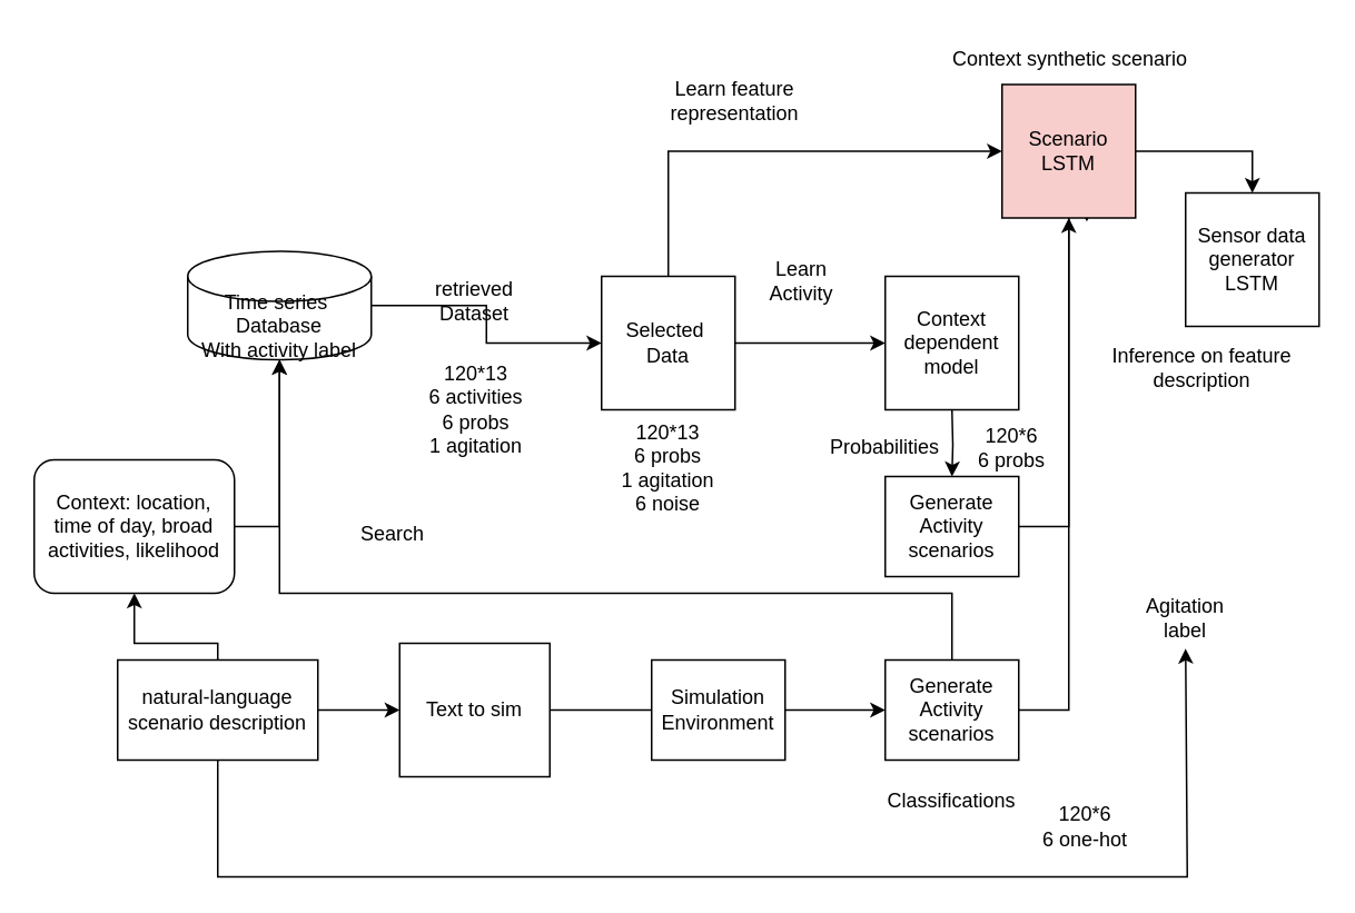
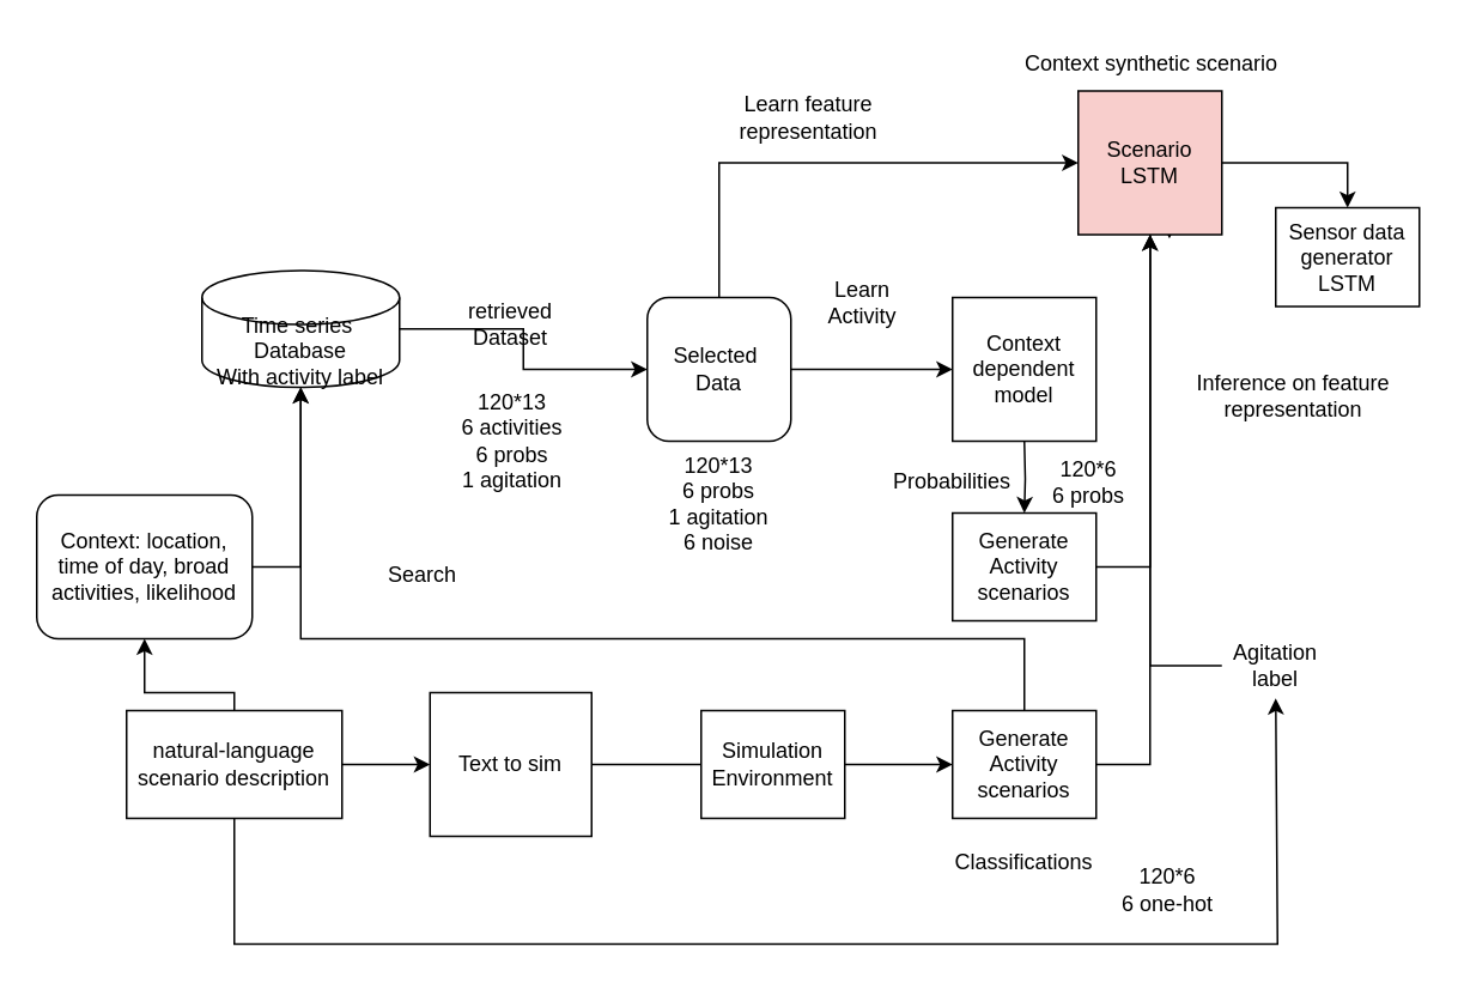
  <mxCell id="0" />
  <mxCell id="1" parent="0" />
  <mxCell id="2" style="edgeStyle=orthogonalEdgeStyle;rounded=0;orthogonalLoop=1;jettySize=auto;html=1;" parent="1" target="11" edge="1"><mxGeometry relative="1" as="geometry"><mxPoint x="570" y="305" as="targetPoint" /><mxPoint x="570" y="245" as="sourcePoint" /></mxGeometry></mxCell>
  <mxCell id="3" style="edgeStyle=orthogonalEdgeStyle;rounded=0;orthogonalLoop=1;jettySize=auto;html=1;entryX=0;entryY=0.5;entryDx=0;entryDy=0;" parent="1" source="4" target="7" edge="1"><mxGeometry relative="1" as="geometry" /></mxCell>
  <mxCell id="4" value="Time series&amp;nbsp;&lt;div&gt;Database&lt;/div&gt;&lt;div&gt;With activity label&lt;/div&gt;" style="shape=cylinder3;whiteSpace=wrap;html=1;boundedLbl=1;backgroundOutline=1;size=15;" parent="1" vertex="1"><mxGeometry x="112" y="150" width="110" height="65" as="geometry" /></mxCell>
  <mxCell id="5" style="edgeStyle=orthogonalEdgeStyle;rounded=0;orthogonalLoop=1;jettySize=auto;html=1;entryX=0;entryY=0.5;entryDx=0;entryDy=0;" parent="1" source="7" edge="1"><mxGeometry relative="1" as="geometry"><mxPoint x="530" y="205" as="targetPoint" /></mxGeometry></mxCell>
  <mxCell id="6" style="edgeStyle=orthogonalEdgeStyle;rounded=0;orthogonalLoop=1;jettySize=auto;html=1;entryX=0;entryY=0.5;entryDx=0;entryDy=0;" parent="1" source="7" target="13" edge="1"><mxGeometry relative="1" as="geometry"><Array as="points"><mxPoint x="400" y="90" /></Array><mxPoint x="550" y="65" as="targetPoint" /></mxGeometry></mxCell>
- <mxCell id="7" value="Selected&amp;nbsp;&lt;div&gt;Data&lt;/div&gt;" style="whiteSpace=wrap;html=1;aspect=fixed;" parent="1" vertex="1"><mxGeometry x="360" y="165" width="80" height="80" as="geometry" /></mxCell>
+ <mxCell id="7" value="Selected&amp;nbsp;&lt;div&gt;Data&lt;/div&gt;" style="whiteSpace=wrap;html=1;aspect=fixed;rounded=1;" parent="1" vertex="1"><mxGeometry x="360" y="165" width="80" height="80" as="geometry" /></mxCell>
  <mxCell id="8" value="retrieved&lt;div&gt;Dataset&lt;/div&gt;" style="text;html=1;align=center;verticalAlign=middle;whiteSpace=wrap;rounded=0;" parent="1" vertex="1"><mxGeometry x="254" y="165" width="60" height="30" as="geometry" /></mxCell>
  <mxCell id="9" value="Learn&lt;div&gt;Activity&lt;/div&gt;" style="text;html=1;align=center;verticalAlign=middle;whiteSpace=wrap;rounded=0;" parent="1" vertex="1"><mxGeometry x="450" y="153" width="60" height="30" as="geometry" /></mxCell>
  <mxCell id="10" style="edgeStyle=orthogonalEdgeStyle;rounded=0;orthogonalLoop=1;jettySize=auto;html=1;entryX=0.635;entryY=1.028;entryDx=0;entryDy=0;entryPerimeter=0;" parent="1" source="11" target="13" edge="1"><mxGeometry relative="1" as="geometry"><Array as="points"><mxPoint x="640" y="315" /><mxPoint x="640" y="85" /></Array></mxGeometry></mxCell>
  <mxCell id="11" value="Generate&lt;div&gt;Activity scenarios&lt;/div&gt;" style="rounded=0;whiteSpace=wrap;html=1;" parent="1" vertex="1"><mxGeometry x="530" y="285" width="80" height="60" as="geometry" /></mxCell>
  <mxCell id="12" style="edgeStyle=orthogonalEdgeStyle;rounded=0;orthogonalLoop=1;jettySize=auto;html=1;entryX=0.5;entryY=0;entryDx=0;entryDy=0;exitX=1;exitY=0.5;exitDx=0;exitDy=0;" parent="1" source="13" target="16" edge="1"><mxGeometry relative="1" as="geometry"><Array as="points"><mxPoint x="750" y="90" /></Array></mxGeometry></mxCell>
  <mxCell id="13" value="Scenario LSTM" style="whiteSpace=wrap;html=1;aspect=fixed;fillColor=#f8cecc;" parent="1" vertex="1"><mxGeometry x="600" y="50" width="80" height="80" as="geometry" /></mxCell>
- <mxCell id="14" value="Learn feature representation" style="text;html=1;align=center;verticalAlign=middle;whiteSpace=wrap;rounded=0;" parent="1" vertex="1"><mxGeometry x="380" y="45" width="120" height="30" as="geometry" /></mxCell>
- <mxCell id="15" value="Inference on feature description" style="text;html=1;align=center;verticalAlign=middle;whiteSpace=wrap;rounded=0;" parent="1" vertex="1"><mxGeometry x="660" y="205" width="120" height="30" as="geometry" /></mxCell>
- <mxCell id="16" value="&lt;div&gt;Sensor data generator&lt;/div&gt;&lt;div&gt;LSTM&lt;/div&gt;" style="whiteSpace=wrap;html=1;aspect=fixed;" parent="1" vertex="1"><mxGeometry x="710" y="115" width="80" height="80" as="geometry" /></mxCell>
+ <mxCell id="14" value="Learn feature representation" style="text;html=1;align=center;verticalAlign=middle;whiteSpace=wrap;rounded=0;" parent="1" vertex="1"><mxGeometry x="390" y="50" width="120" height="30" as="geometry" /></mxCell>
+ <mxCell id="15" value="Inference on feature representation" style="text;html=1;align=center;verticalAlign=middle;whiteSpace=wrap;rounded=0;" parent="1" vertex="1"><mxGeometry x="660" y="205" width="120" height="30" as="geometry" /></mxCell>
+ <mxCell id="16" value="&lt;div&gt;Sensor data generator&lt;/div&gt;&lt;div&gt;LSTM&lt;/div&gt;" style="whiteSpace=wrap;html=1;aspect=fixed;" parent="1" vertex="1"><mxGeometry x="710" y="115" width="80" height="55" as="geometry" /></mxCell>
  <mxCell id="17" value="Context synthetic scenario" style="text;html=1;align=center;verticalAlign=middle;whiteSpace=wrap;rounded=0;" parent="1" vertex="1"><mxGeometry x="561" y="20" width="160" height="30" as="geometry" /></mxCell>
  <mxCell id="18" style="edgeStyle=orthogonalEdgeStyle;rounded=0;orthogonalLoop=1;jettySize=auto;html=1;entryX=0.5;entryY=1;entryDx=0;entryDy=0;" parent="1" source="19" target="13" edge="1"><mxGeometry relative="1" as="geometry"><Array as="points"><mxPoint x="640" y="425" /></Array></mxGeometry></mxCell>
  <mxCell id="19" value="Generate&lt;div&gt;Activity scenarios&lt;/div&gt;" style="rounded=0;whiteSpace=wrap;html=1;" parent="1" vertex="1"><mxGeometry x="530" y="395" width="80" height="60" as="geometry" /></mxCell>
  <mxCell id="20" style="edgeStyle=orthogonalEdgeStyle;rounded=0;orthogonalLoop=1;jettySize=auto;html=1;entryX=0;entryY=0.5;entryDx=0;entryDy=0;" parent="1" source="21" target="19" edge="1"><mxGeometry relative="1" as="geometry" /></mxCell>
  <mxCell id="21" value="Simulation&lt;div&gt;Environment&lt;/div&gt;" style="rounded=0;whiteSpace=wrap;html=1;" parent="1" vertex="1"><mxGeometry x="390" y="395" width="80" height="60" as="geometry" /></mxCell>
  <mxCell id="22" style="edgeStyle=orthogonalEdgeStyle;rounded=0;orthogonalLoop=1;jettySize=auto;html=1;entryX=0;entryY=0.5;entryDx=0;entryDy=0;" parent="1" source="25" target="27" edge="1"><mxGeometry relative="1" as="geometry" /></mxCell>
  <mxCell id="23" style="edgeStyle=orthogonalEdgeStyle;rounded=0;orthogonalLoop=1;jettySize=auto;html=1;entryX=0.5;entryY=1;entryDx=0;entryDy=0;" edge="1" parent="1" source="25" target="32"><mxGeometry relative="1" as="geometry"><Array as="points"><mxPoint x="130" y="385" /></Array></mxGeometry></mxCell>
  <mxCell id="24" style="edgeStyle=orthogonalEdgeStyle;rounded=0;orthogonalLoop=1;jettySize=auto;html=1;" edge="1" parent="1" source="25"><mxGeometry relative="1" as="geometry"><mxPoint x="710" y="388.2" as="targetPoint" /><Array as="points"><mxPoint x="130" y="525" /><mxPoint x="711" y="525" /></Array></mxGeometry></mxCell>
  <mxCell id="25" value="natural-language scenario description" style="rounded=0;whiteSpace=wrap;html=1;" parent="1" vertex="1"><mxGeometry x="70" y="395" width="120" height="60" as="geometry" /></mxCell>
  <mxCell id="26" style="edgeStyle=orthogonalEdgeStyle;rounded=0;orthogonalLoop=1;jettySize=auto;html=1;entryX=0;entryY=0.5;entryDx=0;entryDy=0;endArrow=none;" parent="1" source="27" target="21" edge="1"><mxGeometry relative="1" as="geometry" /></mxCell>
  <mxCell id="27" value="Text to sim" style="rounded=0;whiteSpace=wrap;html=1;" parent="1" vertex="1"><mxGeometry x="239" y="385" width="90" height="80" as="geometry" /></mxCell>
  <mxCell id="28" value="Classifications" style="text;html=1;align=center;verticalAlign=middle;whiteSpace=wrap;rounded=0;" vertex="1" parent="1"><mxGeometry x="540" y="465" width="60" height="30" as="geometry" /></mxCell>
  <mxCell id="29" value="Probabilities" style="text;html=1;align=center;verticalAlign=middle;whiteSpace=wrap;rounded=0;" vertex="1" parent="1"><mxGeometry x="500" y="253" width="60" height="30" as="geometry" /></mxCell>
  <mxCell id="30" value="Search" style="text;html=1;align=center;verticalAlign=middle;whiteSpace=wrap;rounded=0;" vertex="1" parent="1"><mxGeometry x="180" y="305" width="110" height="30" as="geometry" /></mxCell>
  <mxCell id="31" style="edgeStyle=orthogonalEdgeStyle;rounded=0;orthogonalLoop=1;jettySize=auto;html=1;entryX=0.5;entryY=1;entryDx=0;entryDy=0;entryPerimeter=0;" edge="1" parent="1" source="19" target="4"><mxGeometry relative="1" as="geometry"><Array as="points"><mxPoint x="570" y="355" /><mxPoint x="167" y="355" /></Array></mxGeometry></mxCell>
  <mxCell id="32" value="Context: location, time of day, broad activities, likelihood" style="rounded=1;whiteSpace=wrap;html=1;" vertex="1" parent="1"><mxGeometry x="20" y="275" width="120" height="80" as="geometry" /></mxCell>
  <mxCell id="33" style="edgeStyle=orthogonalEdgeStyle;rounded=0;orthogonalLoop=1;jettySize=auto;html=1;entryX=0.5;entryY=1;entryDx=0;entryDy=0;entryPerimeter=0;" edge="1" parent="1" source="32" target="4"><mxGeometry relative="1" as="geometry"><Array as="points"><mxPoint x="167" y="315" /></Array></mxGeometry></mxCell>
  <mxCell id="34" value="Context dependent model" style="whiteSpace=wrap;html=1;aspect=fixed;" vertex="1" parent="1"><mxGeometry x="530" y="165" width="80" height="80" as="geometry" /></mxCell>
  <mxCell id="35" value="120*13&lt;div&gt;6 probs&lt;/div&gt;&lt;div&gt;1 agitation&lt;/div&gt;&lt;div&gt;6 noise&lt;/div&gt;" style="text;html=1;align=center;verticalAlign=middle;whiteSpace=wrap;rounded=0;" vertex="1" parent="1"><mxGeometry x="370" y="265" width="60" height="30" as="geometry" /></mxCell>
  <mxCell id="36" value="120*6&lt;div&gt;6 probs&lt;/div&gt;" style="text;html=1;align=center;verticalAlign=middle;whiteSpace=wrap;rounded=0;" vertex="1" parent="1"><mxGeometry x="576" y="253" width="60" height="30" as="geometry" /></mxCell>
  <mxCell id="37" value="120*6&lt;div&gt;6 one-hot&lt;/div&gt;" style="text;html=1;align=center;verticalAlign=middle;whiteSpace=wrap;rounded=0;" vertex="1" parent="1"><mxGeometry x="620" y="480" width="60" height="30" as="geometry" /></mxCell>
+ <mxCell id="38" style="edgeStyle=orthogonalEdgeStyle;rounded=0;orthogonalLoop=1;jettySize=auto;html=1;entryX=0.5;entryY=1;entryDx=0;entryDy=0;" edge="1" parent="1" source="39" target="13"><mxGeometry relative="1" as="geometry"><Array as="points"><mxPoint x="640" y="370" /></Array></mxGeometry></mxCell>
  <mxCell id="39" value="Agitation label" style="text;html=1;align=center;verticalAlign=middle;whiteSpace=wrap;rounded=0;" vertex="1" parent="1"><mxGeometry x="680" y="355" width="60" height="30" as="geometry" /></mxCell>
  <mxCell id="40" value="120*13&lt;div&gt;6 activities&lt;/div&gt;&lt;div&gt;6 probs&lt;/div&gt;&lt;div&gt;1 agitation&lt;/div&gt;" style="text;html=1;align=center;verticalAlign=middle;whiteSpace=wrap;rounded=0;" vertex="1" parent="1"><mxGeometry x="255" y="230" width="60" height="30" as="geometry" /></mxCell>
